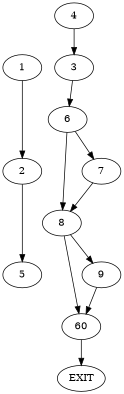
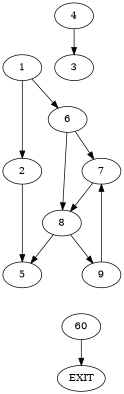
  digraph {
    1
    2
    n3 [label=EXIT]
    5
    3
    6
    4
    7
    8
    9
    n11 [label=60]
    1 -> 2
    2 -> 5
-   3 -> 6
+   1 -> 6
    6 -> 7
    6 -> 8
    4 -> 3
    7 -> 8
    8 -> 9
-   8 -> n11
-   9 -> n11
+   8 -> 5
+   9 -> 7
    n11 -> n3
  }
